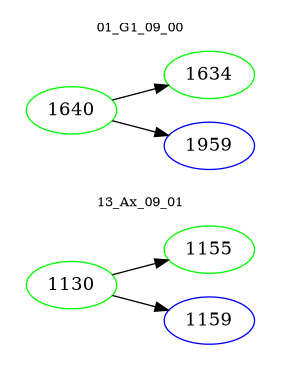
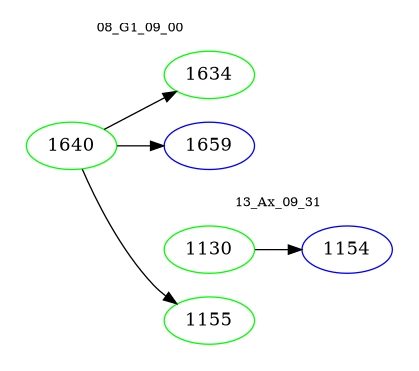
  digraph {
    rankdir=LR
    node [color=green]
    edge [color=black]
    n1 [label=1130]
-   n2 [color=blue label=1159]
+   n2 [color=blue label=1154]
    n3 [label=1155]
    n4 [label=1640]
-   n5 [color=blue label=1959]
+   n5 [color=blue label=1659]
    n6 [label=1634]
    subgraph cluster_1 {
      color=white
      fontsize=10
-     label="13_Ax_09_01"
+     label="13_Ax_09_31"
      n1
      n2
      n3
    }
    subgraph cluster_2 {
      color=white
      fontsize=10
-     label="01_G1_09_00"
+     label="08_G1_09_00"
      n4
      n5
      n6
    }
    n1 -> n2
-   n1 -> n3
+   n4 -> n3
    n4 -> n5
    n4 -> n6
  }
